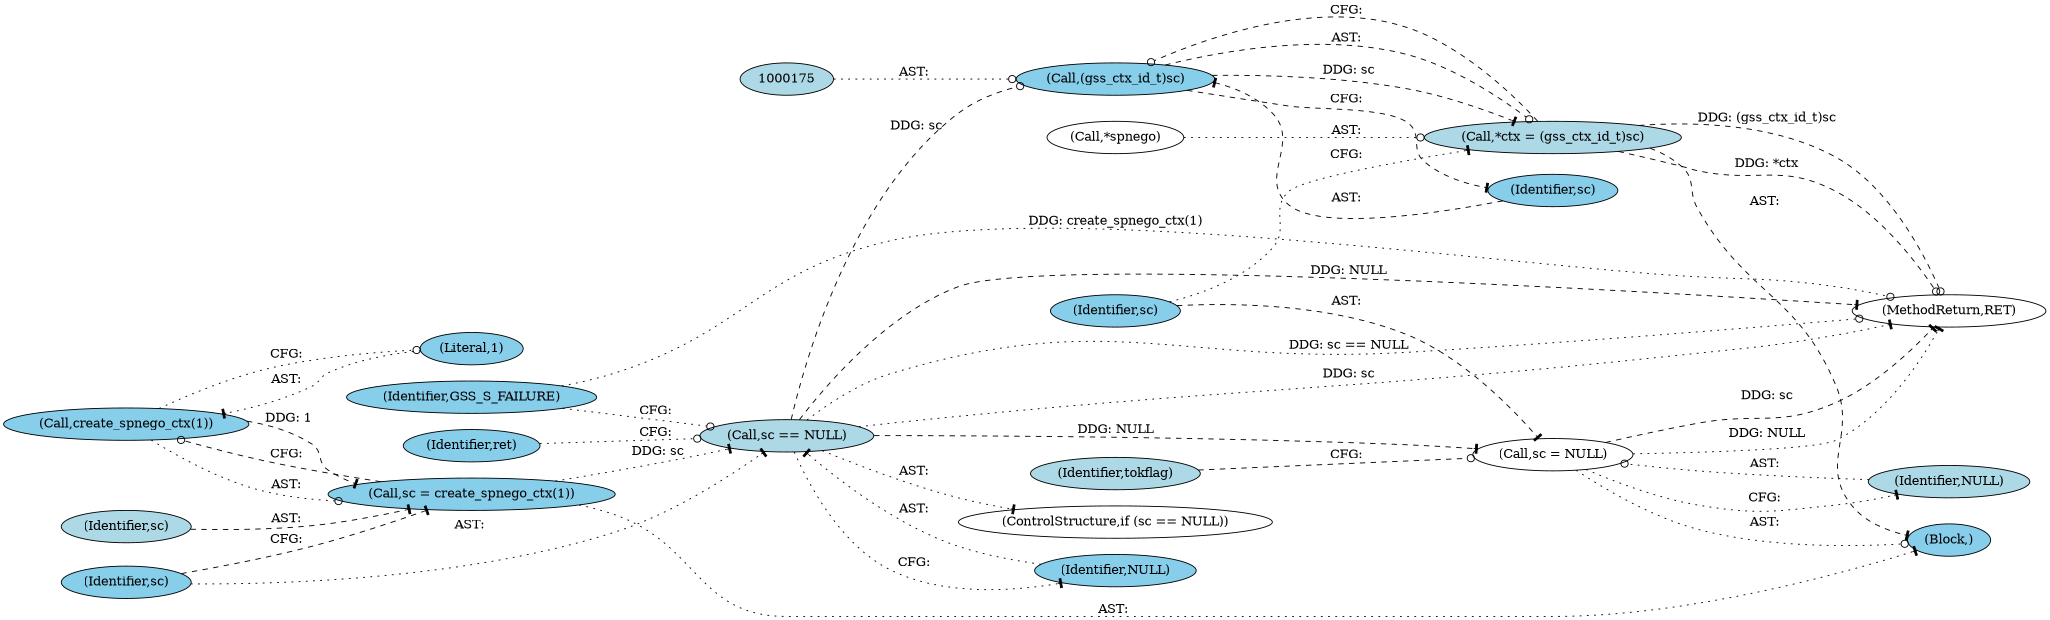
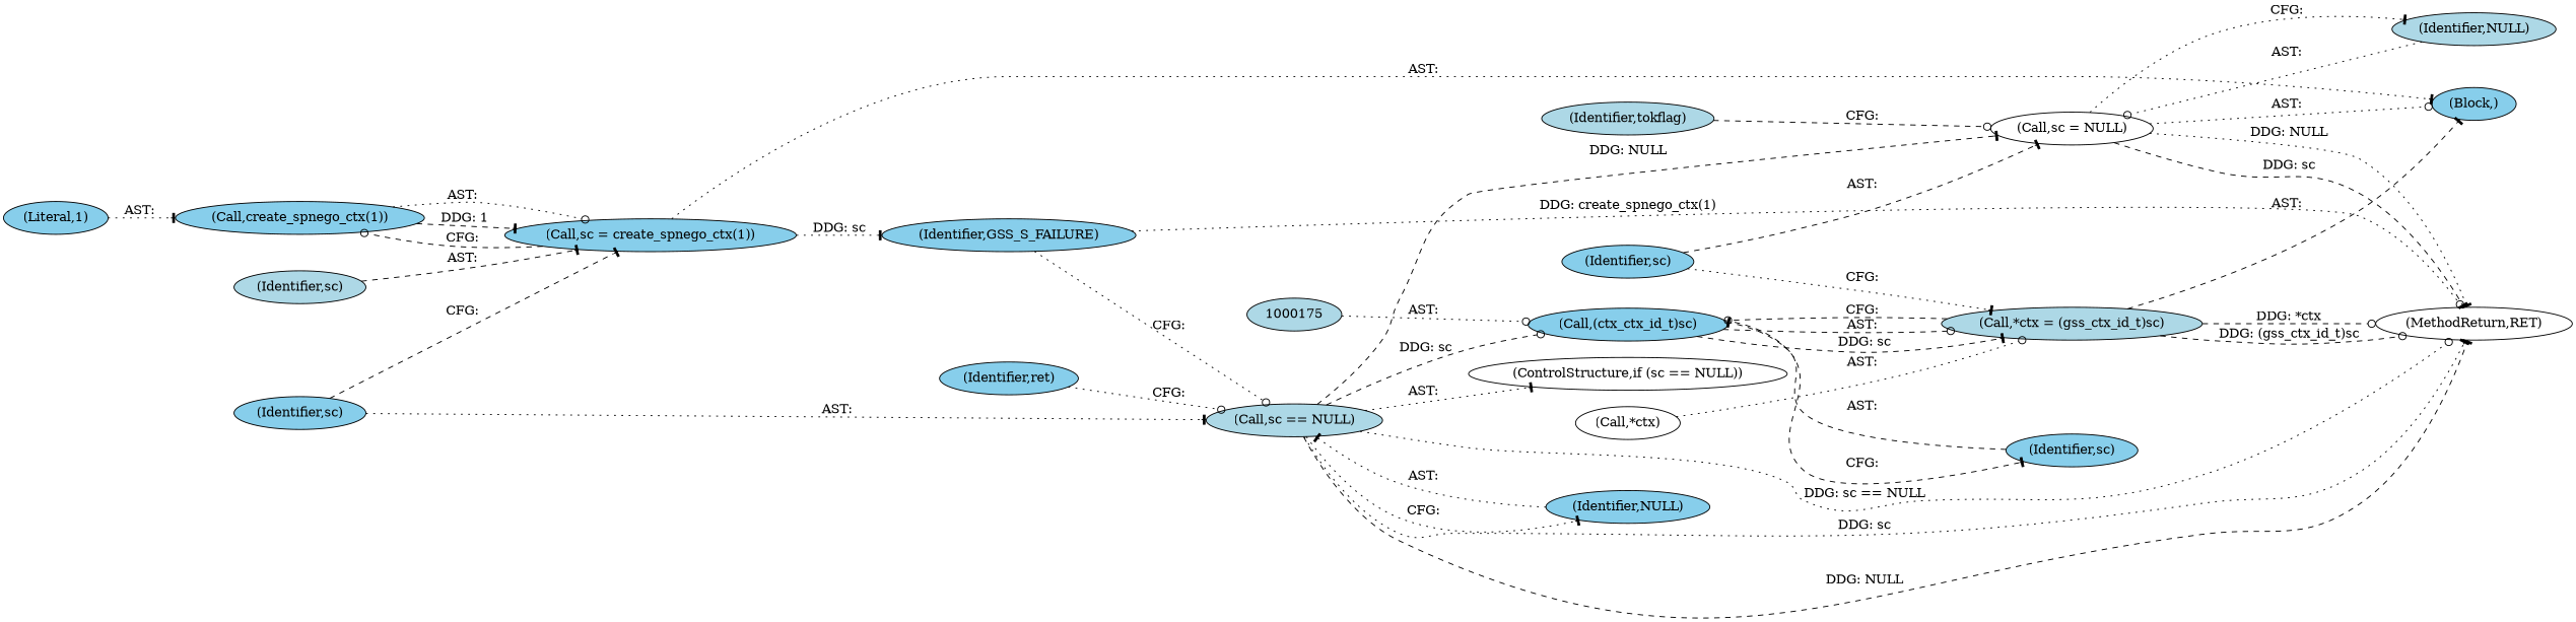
  digraph {
    rankdir=LR
    node [fillcolor=skyblue style=filled]
    edge [arrowhead=tee style=dotted]
    n1 [label="(Call,create_spnego_ctx(1))"]
    n2 [label="(Call,sc = create_spnego_ctx(1))"]
    n3 [label="(Literal,1)"]
    n4 [fillcolor=lightblue label="(Call,sc == NULL)"]
    n5 [label="(Block,)"]
    n6 [fillcolor=white label="(MethodReturn,RET)"]
-   n7 [label="(Call,(gss_ctx_id_t)sc)"]
+   n7 [label="(Call,(ctx_ctx_id_t)sc)"]
    n8 [fillcolor=white label="(Call,sc = NULL)"]
    n9 [fillcolor=white label="(ControlStructure,if (sc == NULL))"]
    n10 [label="(Identifier,NULL)"]
    n11 [fillcolor=lightblue label="(Call,*ctx = (gss_ctx_id_t)sc)"]
    n12 [label="(Identifier,sc)"]
    n13 [fillcolor=lightblue label="(Identifier,NULL)"]
    n14 [fillcolor=lightblue label="(Identifier,sc)"]
-   n15 [fillcolor=white label="(Call,*spnego)"]
+   n15 [fillcolor=white label="(Call,*ctx)"]
    n16 [fillcolor=lightblue label="(Identifier,tokflag)"]
    n17 [label="(Identifier,sc)"]
    n18 [label="(Identifier,sc)"]
    n19 [label="(Identifier,ret)"]
    n20 [label="(Identifier,GSS_S_FAILURE)"]
    1000175 [fillcolor=lightblue]
    n1 -> n2 [arrowhead=odot label="AST: "]
    n1 -> n2 [label="DDG: 1" style=dashed]
-   n1 -> n3 [arrowhead=odot label="CFG: "]
    n2 -> n1 [arrowhead=odot label="CFG: " style=dashed]
-   n2 -> n4 [label="DDG: sc"]
+   n2 -> n20 [label="DDG: sc"]
    n2 -> n5 [label="AST: "]
    n3 -> n1 [label="AST: "]
    n4 -> n6 [arrowhead=odot label="DDG: sc == NULL"]
    n4 -> n6 [label="DDG: sc"]
    n4 -> n6 [label="DDG: NULL" style=dashed]
    n4 -> n7 [arrowhead=odot label="DDG: sc" style=dashed]
    n4 -> n8 [label="DDG: NULL" style=dashed]
    n4 -> n9 [label="AST: "]
    n4 -> n10 [label="CFG: "]
    n7 -> n11 [arrowhead=odot label="AST: " style=dashed]
    n7 -> n11 [label="DDG: sc" style=dashed]
    n7 -> n12 [label="CFG: " style=dashed]
    n8 -> n5 [arrowhead=odot label="AST: "]
    n8 -> n6 [label="DDG: sc" style=dashed]
    n8 -> n6 [label="DDG: NULL"]
    n8 -> n13 [label="CFG: "]
    n10 -> n4 [label="AST: "]
    n11 -> n5 [label="AST: " style=dashed]
    n11 -> n6 [arrowhead=odot label="DDG: *ctx" style=dashed]
    n11 -> n6 [arrowhead=odot label="DDG: (gss_ctx_id_t)sc" style=dashed]
    n11 -> n7 [arrowhead=odot label="CFG: " style=dashed]
    n12 -> n7 [label="AST: " style=dashed]
    n13 -> n8 [arrowhead=odot label="AST: "]
    n14 -> n2 [label="AST: " style=dashed]
    n15 -> n11 [arrowhead=odot label="AST: "]
    n16 -> n8 [arrowhead=odot label="CFG: " style=dashed]
    n17 -> n2 [label="CFG: " style=dashed]
    n17 -> n4 [label="AST: "]
    n18 -> n8 [label="AST: " style=dashed]
    n18 -> n11 [label="CFG: "]
    n19 -> n4 [arrowhead=odot label="CFG: "]
    n20 -> n4 [arrowhead=odot label="CFG: "]
    n20 -> n6 [arrowhead=odot label="DDG: create_spnego_ctx(1)"]
    1000175 -> n7 [arrowhead=odot label="AST: "]
  }
